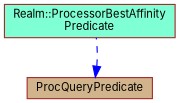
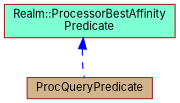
  digraph {
    fontname=Inter
    node [color=brown fontname=Inter fontsize=10 shape=box style=filled]
    n1 [fillcolor=aquamarine fontcolor=black height=0.2 label="Realm::ProcessorBestAffinity\lPredicate" width=0.4]
    n2 [fillcolor=tan height=0.2 label=ProcQueryPredicate width=0.4]
-   n2 -> n1 [color=blue dir=back fontname=Inter fontsize=10 labelfontname=Helvetica labelfontsize=10 style=dashed]
+   n1 -> n2 [color=blue dir=back fontname=Inter fontsize=10 labelfontname=Helvetica labelfontsize=10 style=dashed]
  }
